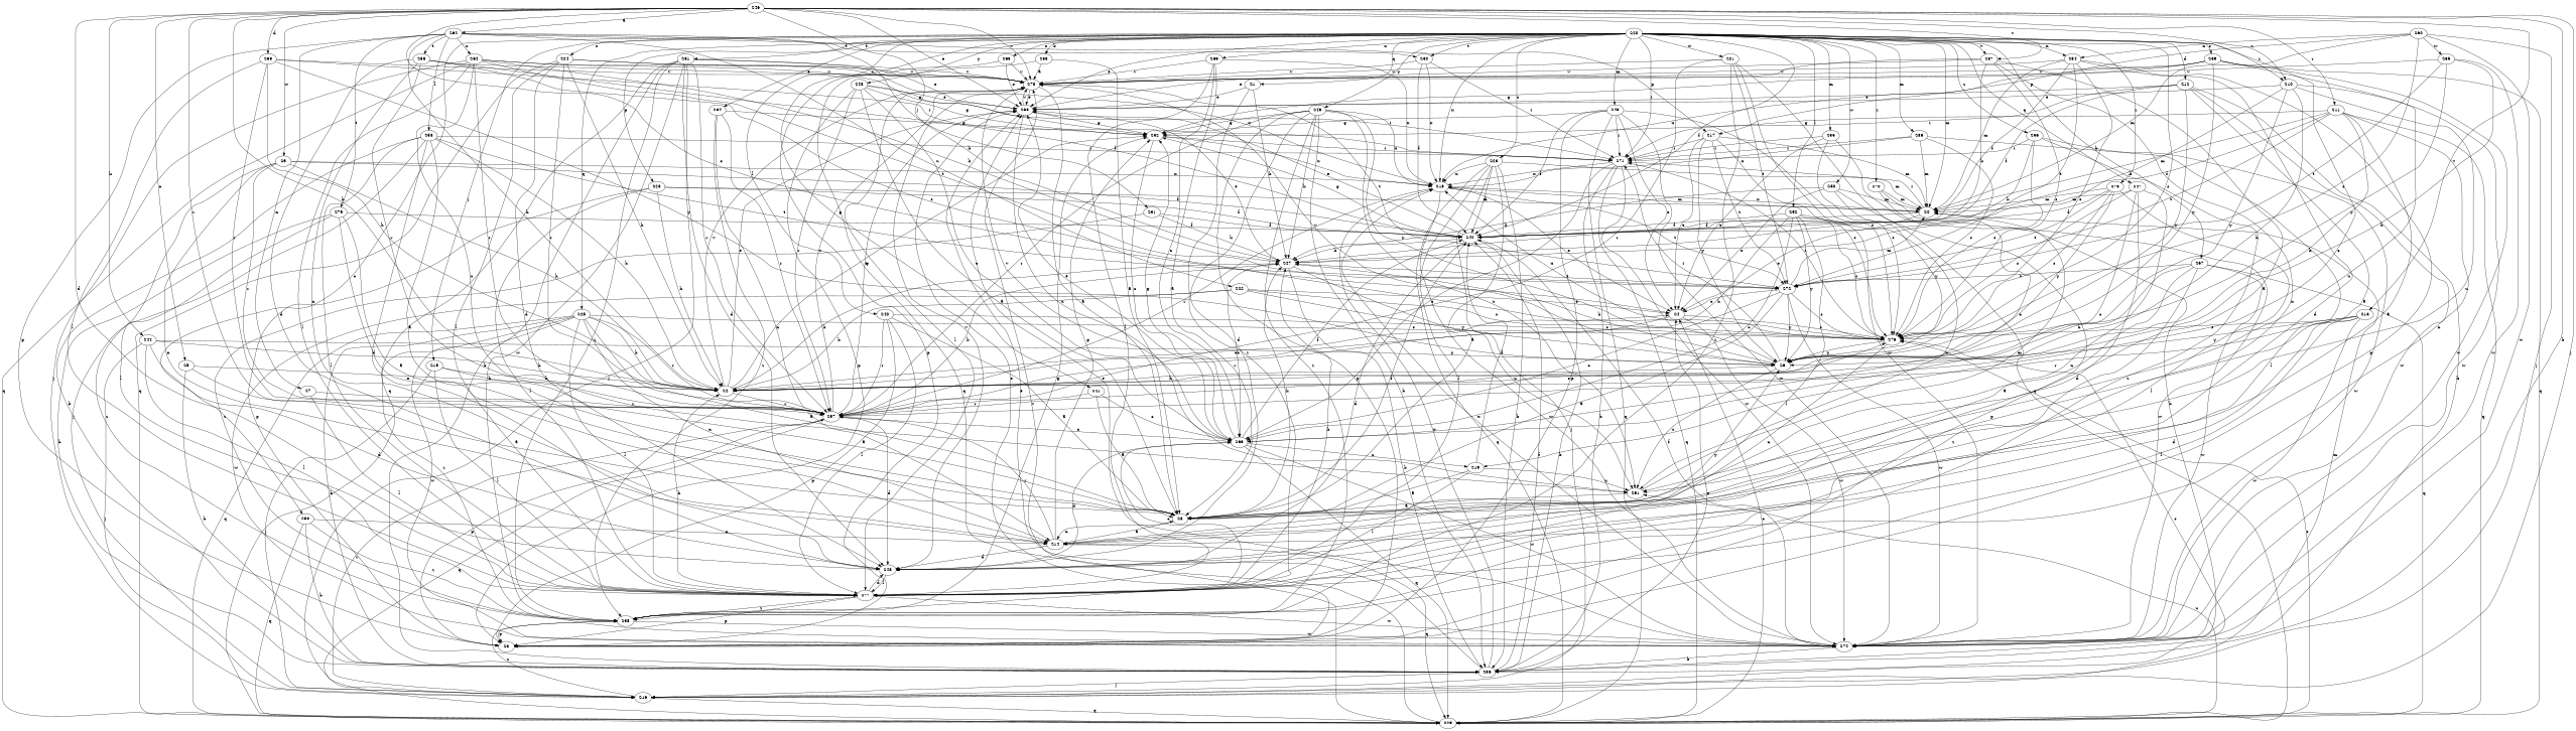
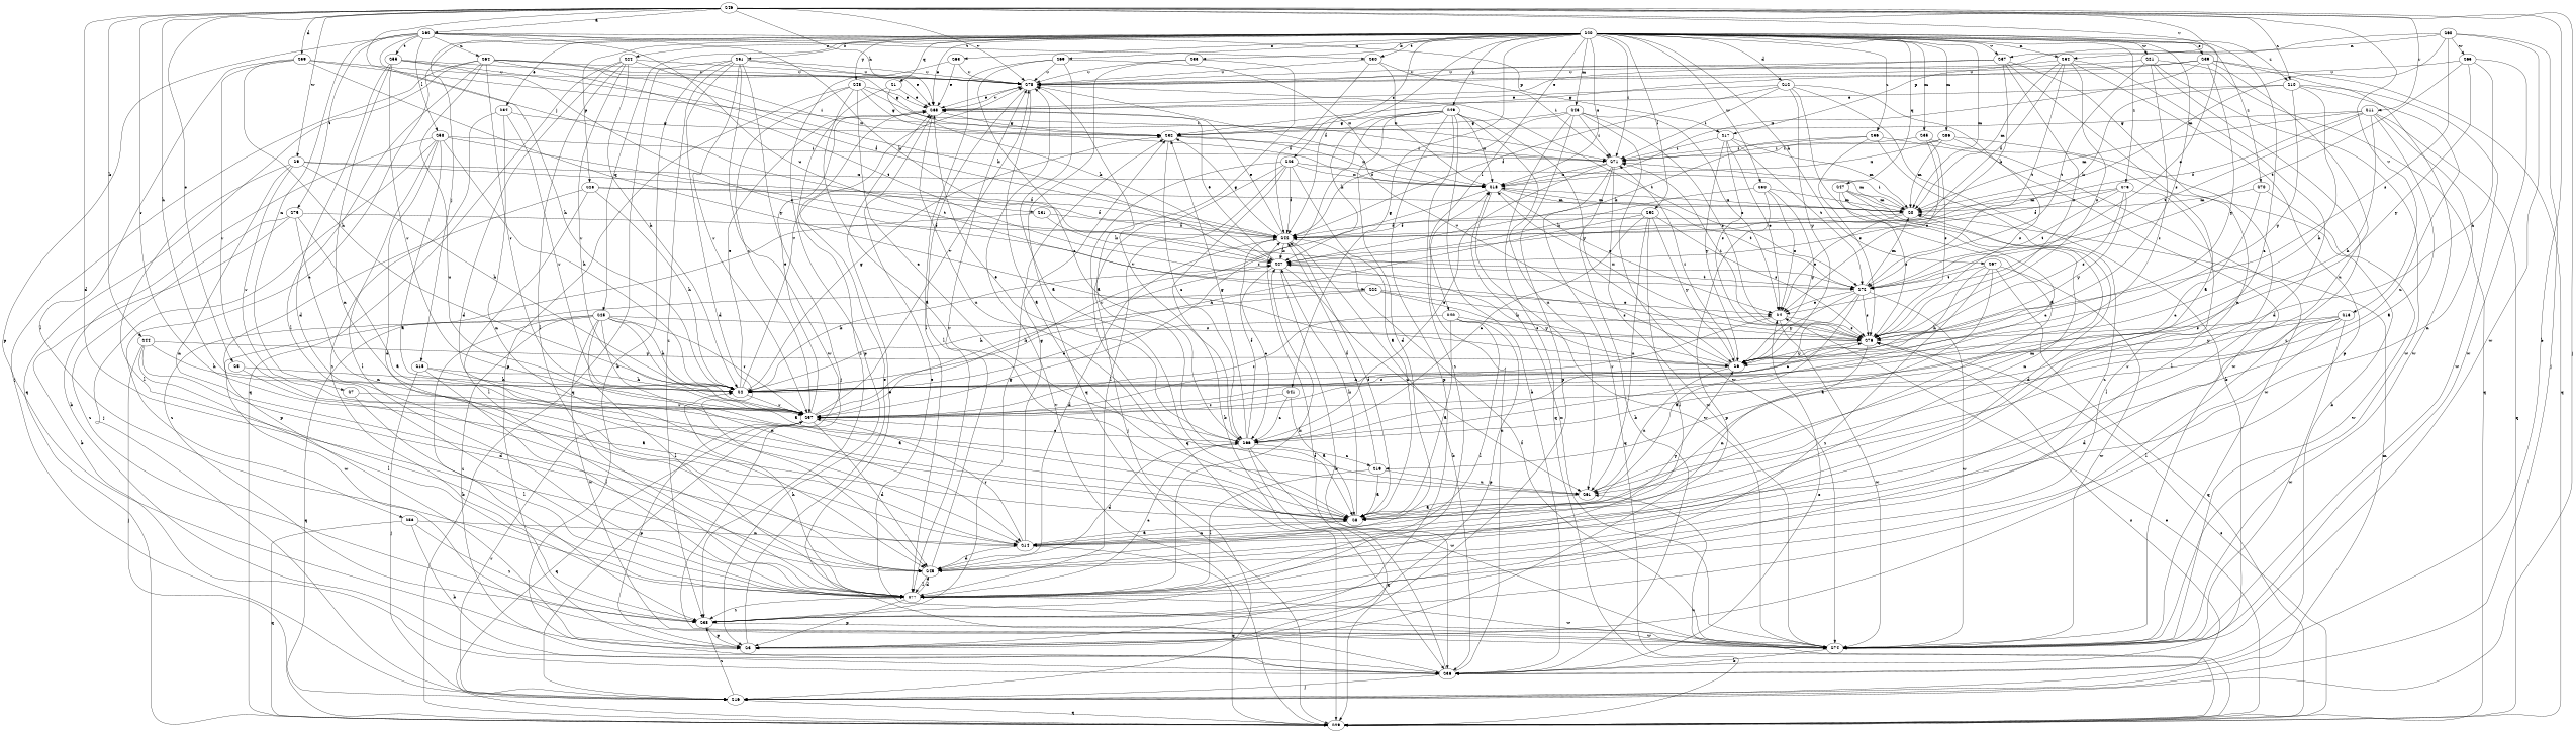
  strict digraph {
    S20
    S33
    S53
    S19
    S12
    S34
    S68
    S51
    S42
    S41
    S67
    S71
    S15
    S52
    S40
    S43
    n17 [label=S86]
    S35
    S0
    S54
    S63
    S28
    S47
    S25
    S1
    S24
    S23
    S39
    S76
    S30
    S37
    S21
    S50
    S69
    S18
    S49
    S48
    S70
    S73
    S56
    S10
    S78
    S8
    S29
    S36
    S14
    S38
    S77
    S61
    S74
    S6
    S57
    S32
    S45
    S16
    S27
    S66
    S2
    S72
    S3
    S4
    S46
    S62
    S59
    S31
    S44
    S5
    S11
    S13
    S9
    S17
    S58
    S7
    S55
    S75
    S22
    S64
    S60
    S65
    S20 -> S33 [label=b]
    S20 -> S53 [label=c]
    S20 -> S19 [label=c]
    S20 -> S12 [label=d]
    S20 -> S34 [label=e]
    S20 -> S68 [label=e]
    S20 -> S51 [label=f]
    S20 -> S42 [label=f]
    S20 -> S41 [label=g]
    S20 -> S67 [label=h]
    S20 -> S71 [label=i]
    S20 -> S15 [label=j]
    S20 -> S52 [label=l]
    S20 -> S40 [label=l]
    S20 -> S43 [label=m]
    S20 -> n17 [label=m]
    S20 -> S35 [label=m]
    S20 -> S0 [label=m]
    S20 -> S54 [label=n]
    S20 -> S63 [label=o]
    S20 -> S28 [label=p]
    S20 -> S47 [label=q]
    S20 -> S25 [label=q]
    S20 -> S1 [label=q]
    S20 -> S24 [label=s]
    S20 -> S23 [label=s]
    S20 -> S39 [label=s]
    S20 -> S76 [label=s]
    S20 -> S30 [label=t]
    S20 -> S37 [label=v]
    S20 -> S21 [label=w]
    S20 -> S50 [label=w]
    S20 -> S69 [label=x]
    S20 -> S18 [label=x]
    S20 -> S49 [label=y]
    S20 -> S48 [label=y]
    S20 -> S70 [label=z]
    S20 -> S73 [label=z]
    S20 -> S56 [label=z]
    S20 -> S10 [label=z]
-   S33 -> S78 [label=a]
+   S33 -> S78 [label=v]
    S33 -> S8 [label=a]
    S33 -> S29 [label=q]
    S53 -> S29 [label=q]
    S53 -> S36 [label=b]
    S53 -> S14 [label=n]
    S53 -> S38 [label=z]
    S19 -> S42 [label=f]
    S19 -> S8 [label=a]
    S19 -> S77 [label=l]
    S19 -> S61 [label=u]
    S12 -> S68 [label=e]
    S12 -> S42 [label=f]
    S12 -> S71 [label=i]
    S12 -> S8 [label=a]
    S12 -> S36 [label=b]
    S12 -> S74 [label=w]
    S12 -> S6 [label=y]
    S34 -> S14 [label=n]
    S34 -> S38 [label=z]
    S34 -> S57 [label=r]
    S34 -> S32 [label=g]
    S68 -> S78 [label=v]
    S68 -> S61 [label=u]
    S68 -> S32 [label=g]
    S51 -> S68 [label=e]
    S51 -> S78 [label=v]
    S51 -> S29 [label=q]
    S51 -> S36 [label=b]
    S51 -> S38 [label=z]
    S51 -> S74 [label=w]
    S51 -> S57 [label=r]
    S51 -> S45 [label=d]
    S51 -> S16 [label=j]
    S42 -> S68 [label=e]
    S42 -> S36 [label=b]
    S42 -> S32 [label=g]
    S42 -> S45 [label=d]
    S42 -> S27 [label=k]
    S41 -> S8 [label=a]
    S41 -> S57 [label=r]
    S41 -> S66 [label=c]
    S67 -> S8 [label=a]
    S67 -> S29 [label=q]
    S67 -> S38 [label=z]
    S67 -> S74 [label=w]
    S67 -> S2 [label=h]
    S67 -> S72 [label=t]
    S71 -> S18 [label=x]
    S71 -> S29 [label=q]
    S71 -> S36 [label=b]
    S71 -> S74 [label=w]
    S71 -> S66 [label=c]
    S15 -> S8 [label=a]
    S15 -> S77 [label=l]
    S15 -> S16 [label=j]
    S15 -> S2 [label=h]
    S52 -> S42 [label=f]
    S52 -> S76 [label=s]
    S52 -> S77 [label=l]
    S52 -> S61 [label=u]
    S52 -> S6 [label=y]
    S52 -> S66 [label=c]
    S52 -> S2 [label=h]
    S40 -> S76 [label=s]
    S40 -> S8 [label=a]
    S40 -> S77 [label=l]
    S40 -> S57 [label=r]
    S40 -> S3 [label=p]
    S43 -> S42 [label=f]
    S43 -> S71 [label=i]
    S43 -> S76 [label=s]
    S43 -> S29 [label=q]
    S43 -> S74 [label=w]
    S43 -> S32 [label=g]
    S43 -> S3 [label=p]
    S43 -> S4 [label=o]
    n17 -> S71 [label=i]
    n17 -> S0 [label=m]
    n17 -> S76 [label=s]
    n17 -> S18 [label=x]
    n17 -> S77 [label=l]
    S35 -> S71 [label=i]
    S35 -> S76 [label=s]
    S35 -> S36 [label=b]
    S35 -> S4 [label=o]
    S0 -> S42 [label=f]
    S0 -> S71 [label=i]
    S0 -> S18 [label=x]
    S0 -> S4 [label=o]
    S54 -> S42 [label=f]
    S54 -> S0 [label=m]
    S54 -> S76 [label=s]
    S54 -> S78 [label=v]
    S54 -> S45 [label=d]
    S54 -> S72 [label=t]
    S54 -> S3 [label=p]
    S63 -> S68 [label=e]
    S63 -> S78 [label=v]
    S63 -> S3 [label=p]
    S28 -> S42 [label=f]
    S28 -> S0 [label=m]
    S28 -> S77 [label=l]
    S28 -> S2 [label=h]
    S28 -> S3 [label=p]
    S47 -> S0 [label=m]
    S47 -> S76 [label=s]
    S47 -> S14 [label=n]
    S47 -> S45 [label=d]
    S47 -> S66 [label=c]
    S25 -> S76 [label=s]
    S25 -> S8 [label=a]
    S25 -> S29 [label=q]
    S25 -> S36 [label=b]
    S25 -> S14 [label=n]
    S25 -> S38 [label=z]
    S25 -> S77 [label=l]
    S25 -> S74 [label=w]
    S25 -> S57 [label=r]
    S25 -> S2 [label=h]
    S1 -> S68 [label=e]
    S1 -> S38 [label=z]
    S1 -> S27 [label=k]
    S24 -> S18 [label=x]
    S24 -> S78 [label=v]
    S24 -> S29 [label=q]
    S24 -> S77 [label=l]
    S24 -> S57 [label=r]
    S24 -> S45 [label=d]
    S24 -> S2 [label=h]
    S23 -> S42 [label=f]
    S23 -> S0 [label=m]
    S23 -> S18 [label=x]
    S23 -> S8 [label=a]
    S23 -> S29 [label=q]
    S23 -> S36 [label=b]
    S23 -> S77 [label=l]
    S23 -> S16 [label=j]
    S39 -> S18 [label=x]
    S39 -> S78 [label=v]
    S39 -> S29 [label=q]
    S39 -> S61 [label=u]
    S39 -> S74 [label=w]
    S39 -> S6 [label=y]
    S39 -> S32 [label=g]
    S76 -> S71 [label=i]
    S76 -> S18 [label=x]
    S76 -> S14 [label=n]
    S76 -> S6 [label=y]
    S30 -> S42 [label=f]
    S30 -> S71 [label=i]
    S30 -> S18 [label=x]
    S30 -> S78 [label=v]
    S37 -> S68 [label=e]
    S37 -> S76 [label=s]
    S37 -> S78 [label=v]
    S37 -> S8 [label=a]
    S37 -> S14 [label=n]
    S37 -> S27 [label=k]
    S21 -> S78 [label=v]
    S21 -> S29 [label=q]
    S21 -> S38 [label=z]
    S21 -> S74 [label=w]
    S21 -> S57 [label=r]
    S21 -> S72 [label=t]
    S50 -> S0 [label=m]
    S50 -> S6 [label=y]
    S50 -> S27 [label=k]
    S50 -> S3 [label=p]
    S50 -> S4 [label=o]
    S69 -> S18 [label=x]
    S69 -> S78 [label=v]
    S69 -> S8 [label=a]
    S69 -> S77 [label=l]
    S69 -> S66 [label=c]
    S18 -> S0 [label=m]
    S18 -> S74 [label=w]
    S18 -> S57 [label=r]
    S18 -> S72 [label=t]
    S18 -> S4 [label=o]
    S49 -> S18 [label=x]
    S49 -> S36 [label=b]
    S49 -> S38 [label=z]
    S49 -> S61 [label=u]
    S49 -> S6 [label=y]
    S49 -> S57 [label=r]
    S49 -> S32 [label=g]
    S49 -> S45 [label=d]
    S49 -> S27 [label=k]
    S49 -> S3 [label=p]
    S48 -> S68 [label=e]
    S48 -> S71 [label=i]
    S48 -> S8 [label=a]
    S48 -> S57 [label=r]
    S48 -> S32 [label=g]
    S48 -> S66 [label=c]
    S48 -> S3 [label=p]
    S70 -> S0 [label=m]
    S70 -> S74 [label=w]
    S70 -> S66 [label=c]
    S73 -> S42 [label=f]
    S73 -> S0 [label=m]
    S73 -> S76 [label=s]
    S73 -> S77 [label=l]
    S73 -> S6 [label=y]
    S73 -> S72 [label=t]
    S56 -> S71 [label=i]
    S56 -> S76 [label=s]
    S56 -> S38 [label=z]
    S56 -> S74 [label=w]
    S56 -> S27 [label=k]
    S10 -> S68 [label=e]
    S10 -> S61 [label=u]
    S10 -> S74 [label=w]
    S10 -> S6 [label=y]
    S10 -> S27 [label=k]
    S10 -> S2 [label=h]
    S78 -> S68 [label=e]
    S78 -> S8 [label=a]
    S78 -> S77 [label=l]
    S78 -> S72 [label=t]
    S8 -> S42 [label=f]
    S8 -> S14 [label=n]
    S8 -> S27 [label=k]
    S29 -> S76 [label=s]
    S29 -> S78 [label=v]
    S29 -> S61 [label=u]
    S29 -> S4 [label=o]
    S36 -> S68 [label=e]
    S36 -> S42 [label=f]
    S36 -> S18 [label=x]
    S36 -> S16 [label=j]
    S36 -> S4 [label=o]
    S14 -> S8 [label=a]
    S14 -> S29 [label=q]
    S14 -> S6 [label=y]
    S14 -> S57 [label=r]
    S14 -> S32 [label=g]
    S14 -> S45 [label=d]
    S38 -> S74 [label=w]
    S38 -> S32 [label=g]
    S38 -> S3 [label=p]
    S77 -> S38 [label=z]
    S77 -> S74 [label=w]
    S77 -> S45 [label=d]
    S77 -> S27 [label=k]
    S77 -> S66 [label=c]
    S77 -> S2 [label=h]
    S77 -> S3 [label=p]
    S61 -> S0 [label=m]
    S61 -> S8 [label=a]
    S74 -> S68 [label=e]
    S74 -> S42 [label=f]
    S74 -> S18 [label=x]
    S74 -> S36 [label=b]
    S6 -> S71 [label=i]
    S6 -> S78 [label=v]
    S6 -> S61 [label=u]
    S6 -> S27 [label=k]
    S6 -> S2 [label=h]
    S57 -> S68 [label=e]
    S57 -> S76 [label=s]
    S57 -> S78 [label=v]
    S57 -> S29 [label=q]
    S57 -> S45 [label=d]
    S57 -> S27 [label=k]
    S57 -> S66 [label=c]
    S57 -> S3 [label=p]
    S32 -> S71 [label=i]
    S32 -> S18 [label=x]
    S32 -> S66 [label=c]
    S45 -> S78 [label=v]
    S45 -> S77 [label=l]
    S16 -> S0 [label=m]
    S16 -> S76 [label=s]
    S16 -> S29 [label=q]
    S16 -> S38 [label=z]
    S16 -> S57 [label=r]
    S27 -> S68 [label=e]
    S27 -> S36 [label=b]
    S27 -> S61 [label=u]
    S27 -> S66 [label=c]
    S27 -> S72 [label=t]
    S66 -> S19 [label=c]
    S66 -> S68 [label=e]
    S66 -> S42 [label=f]
    S66 -> S78 [label=v]
    S66 -> S29 [label=q]
    S66 -> S74 [label=w]
    S66 -> S32 [label=g]
    S66 -> S45 [label=d]
    S2 -> S68 [label=e]
    S2 -> S78 [label=v]
    S2 -> S57 [label=r]
    S2 -> S32 [label=g]
    S2 -> S27 [label=k]
    S2 -> S4 [label=o]
    S72 -> S0 [label=m]
    S72 -> S76 [label=s]
    S72 -> S8 [label=a]
    S72 -> S74 [label=w]
    S72 -> S6 [label=y]
    S72 -> S66 [label=c]
    S72 -> S4 [label=o]
    S3 -> S68 [label=e]
    S4 -> S76 [label=s]
    S4 -> S74 [label=w]
    S4 -> S57 [label=r]
-   S46 -> S68 [label=e]
+   S46 -> S68 [label=h]
    S46 -> S37 [label=v]
    S46 -> S10 [label=z]
    S46 -> S78 [label=v]
    S46 -> S36 [label=b]
    S46 -> S57 [label=r]
    S46 -> S45 [label=d]
    S46 -> S16 [label=j]
    S46 -> S2 [label=h]
    S46 -> S4 [label=o]
    S46 -> S62 [label=a]
    S46 -> S59 [label=d]
    S46 -> S31 [label=j]
    S46 -> S44 [label=k]
    S46 -> S5 [label=o]
    S46 -> S11 [label=r]
    S46 -> S13 [label=v]
    S46 -> S9 [label=w]
    S62 -> S30 [label=t]
    S62 -> S27 [label=k]
    S62 -> S2 [label=h]
    S62 -> S3 [label=p]
    S62 -> S17 [label=p]
    S62 -> S58 [label=l]
    S62 -> S7 [label=n]
    S62 -> S55 [label=t]
    S62 -> S75 [label=t]
    S62 -> S22 [label=u]
    S62 -> S64 [label=u]
    S59 -> S71 [label=i]
    S59 -> S78 [label=v]
    S59 -> S77 [label=l]
    S59 -> S6 [label=y]
    S59 -> S57 [label=r]
    S59 -> S2 [label=h]
    S31 -> S42 [label=f]
    S31 -> S38 [label=z]
    S31 -> S27 [label=k]
    S44 -> S77 [label=l]
    S44 -> S6 [label=y]
    S44 -> S45 [label=d]
    S44 -> S16 [label=j]
    S44 -> S2 [label=h]
    S5 -> S8 [label=a]
-   S5 -> S36 [label=b]
    S5 -> S2 [label=h]
    S11 -> S42 [label=f]
    S11 -> S0 [label=m]
    S11 -> S8 [label=a]
    S11 -> S29 [label=q]
    S11 -> S14 [label=n]
    S11 -> S32 [label=g]
    S11 -> S2 [label=h]
    S11 -> S72 [label=t]
    S13 -> S76 [label=s]
    S13 -> S77 [label=l]
    S13 -> S74 [label=w]
    S13 -> S6 [label=y]
    S13 -> S57 [label=r]
    S13 -> S45 [label=d]
    S9 -> S42 [label=f]
    S9 -> S18 [label=x]
    S9 -> S14 [label=n]
    S9 -> S77 [label=l]
    S9 -> S57 [label=r]
    S9 -> S2 [label=h]
    S17 -> S71 [label=i]
    S17 -> S0 [label=m]
    S17 -> S76 [label=s]
    S17 -> S6 [label=y]
    S17 -> S72 [label=t]
    S17 -> S4 [label=o]
    S58 -> S71 [label=i]
    S58 -> S8 [label=a]
    S58 -> S36 [label=b]
    S58 -> S77 [label=l]
    S58 -> S45 [label=d]
    S58 -> S16 [label=j]
    S58 -> S2 [label=h]
    S58 -> S72 [label=t]
    S7 -> S77 [label=l]
    S7 -> S57 [label=r]
    S55 -> S42 [label=f]
    S55 -> S76 [label=s]
    S55 -> S78 [label=v]
    S55 -> S14 [label=n]
    S55 -> S57 [label=r]
    S55 -> S45 [label=d]
    S75 -> S42 [label=f]
    S75 -> S8 [label=a]
    S75 -> S36 [label=b]
    S75 -> S14 [label=n]
    S75 -> S38 [label=z]
    S22 -> S76 [label=s]
    S22 -> S74 [label=w]
    S22 -> S6 [label=y]
    S22 -> S2 [label=h]
    S22 -> S4 [label=o]
    S64 -> S78 [label=v]
    S64 -> S29 [label=q]
    S64 -> S77 [label=l]
    S64 -> S61 [label=u]
    S64 -> S57 [label=r]
    S64 -> S32 [label=g]
    S64 -> S16 [label=j]
    S64 -> S27 [label=k]
    S64 -> S72 [label=t]
    S60 -> S0 [label=m]
    S60 -> S54 [label=n]
    S60 -> S76 [label=s]
    S60 -> S74 [label=w]
    S60 -> S16 [label=j]
    S60 -> S17 [label=p]
    S60 -> S65 [label=w]
    S65 -> S78 [label=v]
    S65 -> S74 [label=w]
    S65 -> S6 [label=y]
    S65 -> S2 [label=h]
    S65 -> S72 [label=t]
  }
